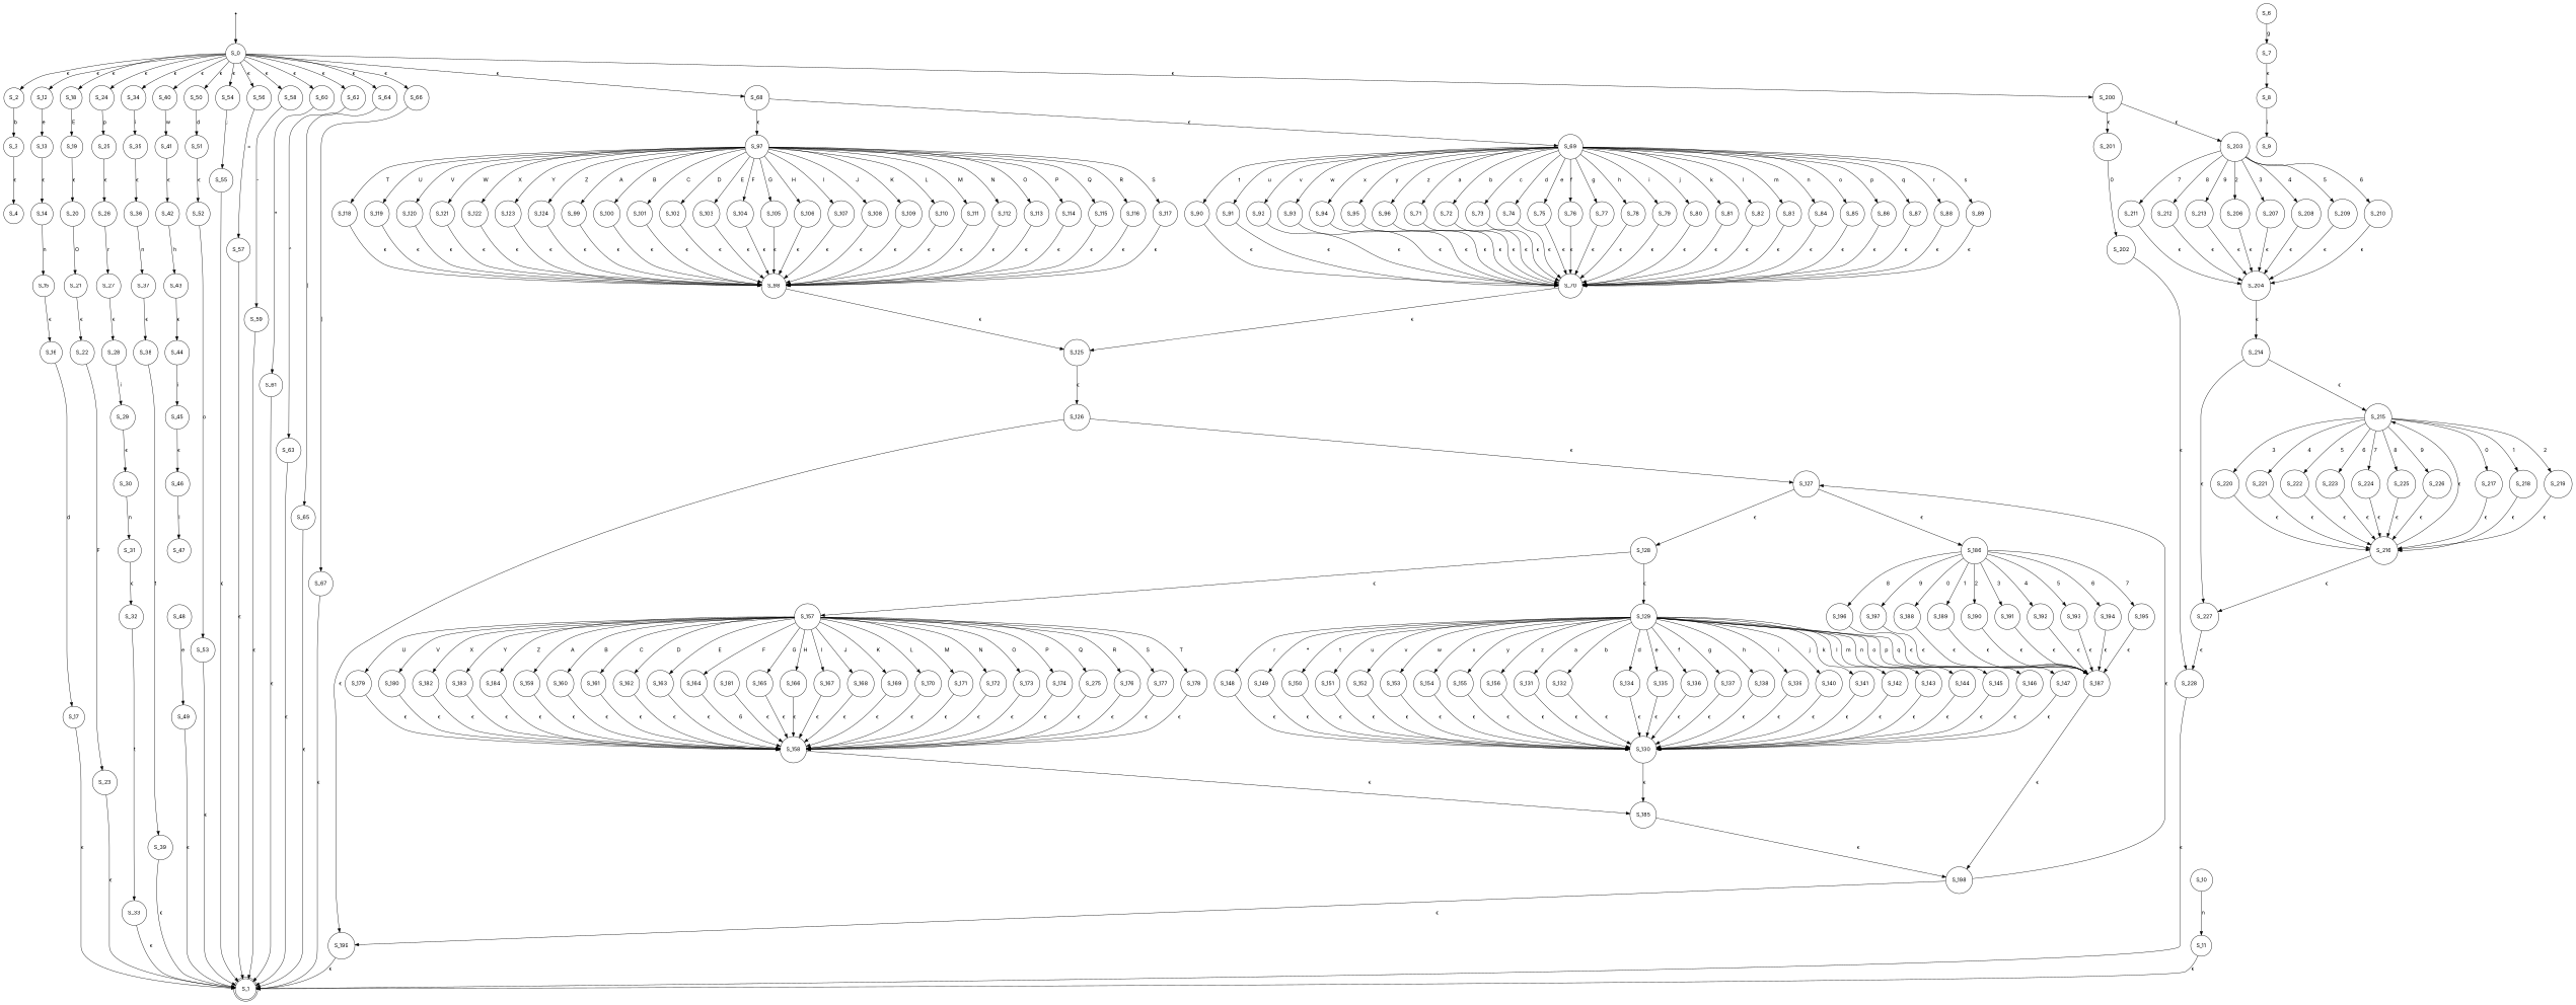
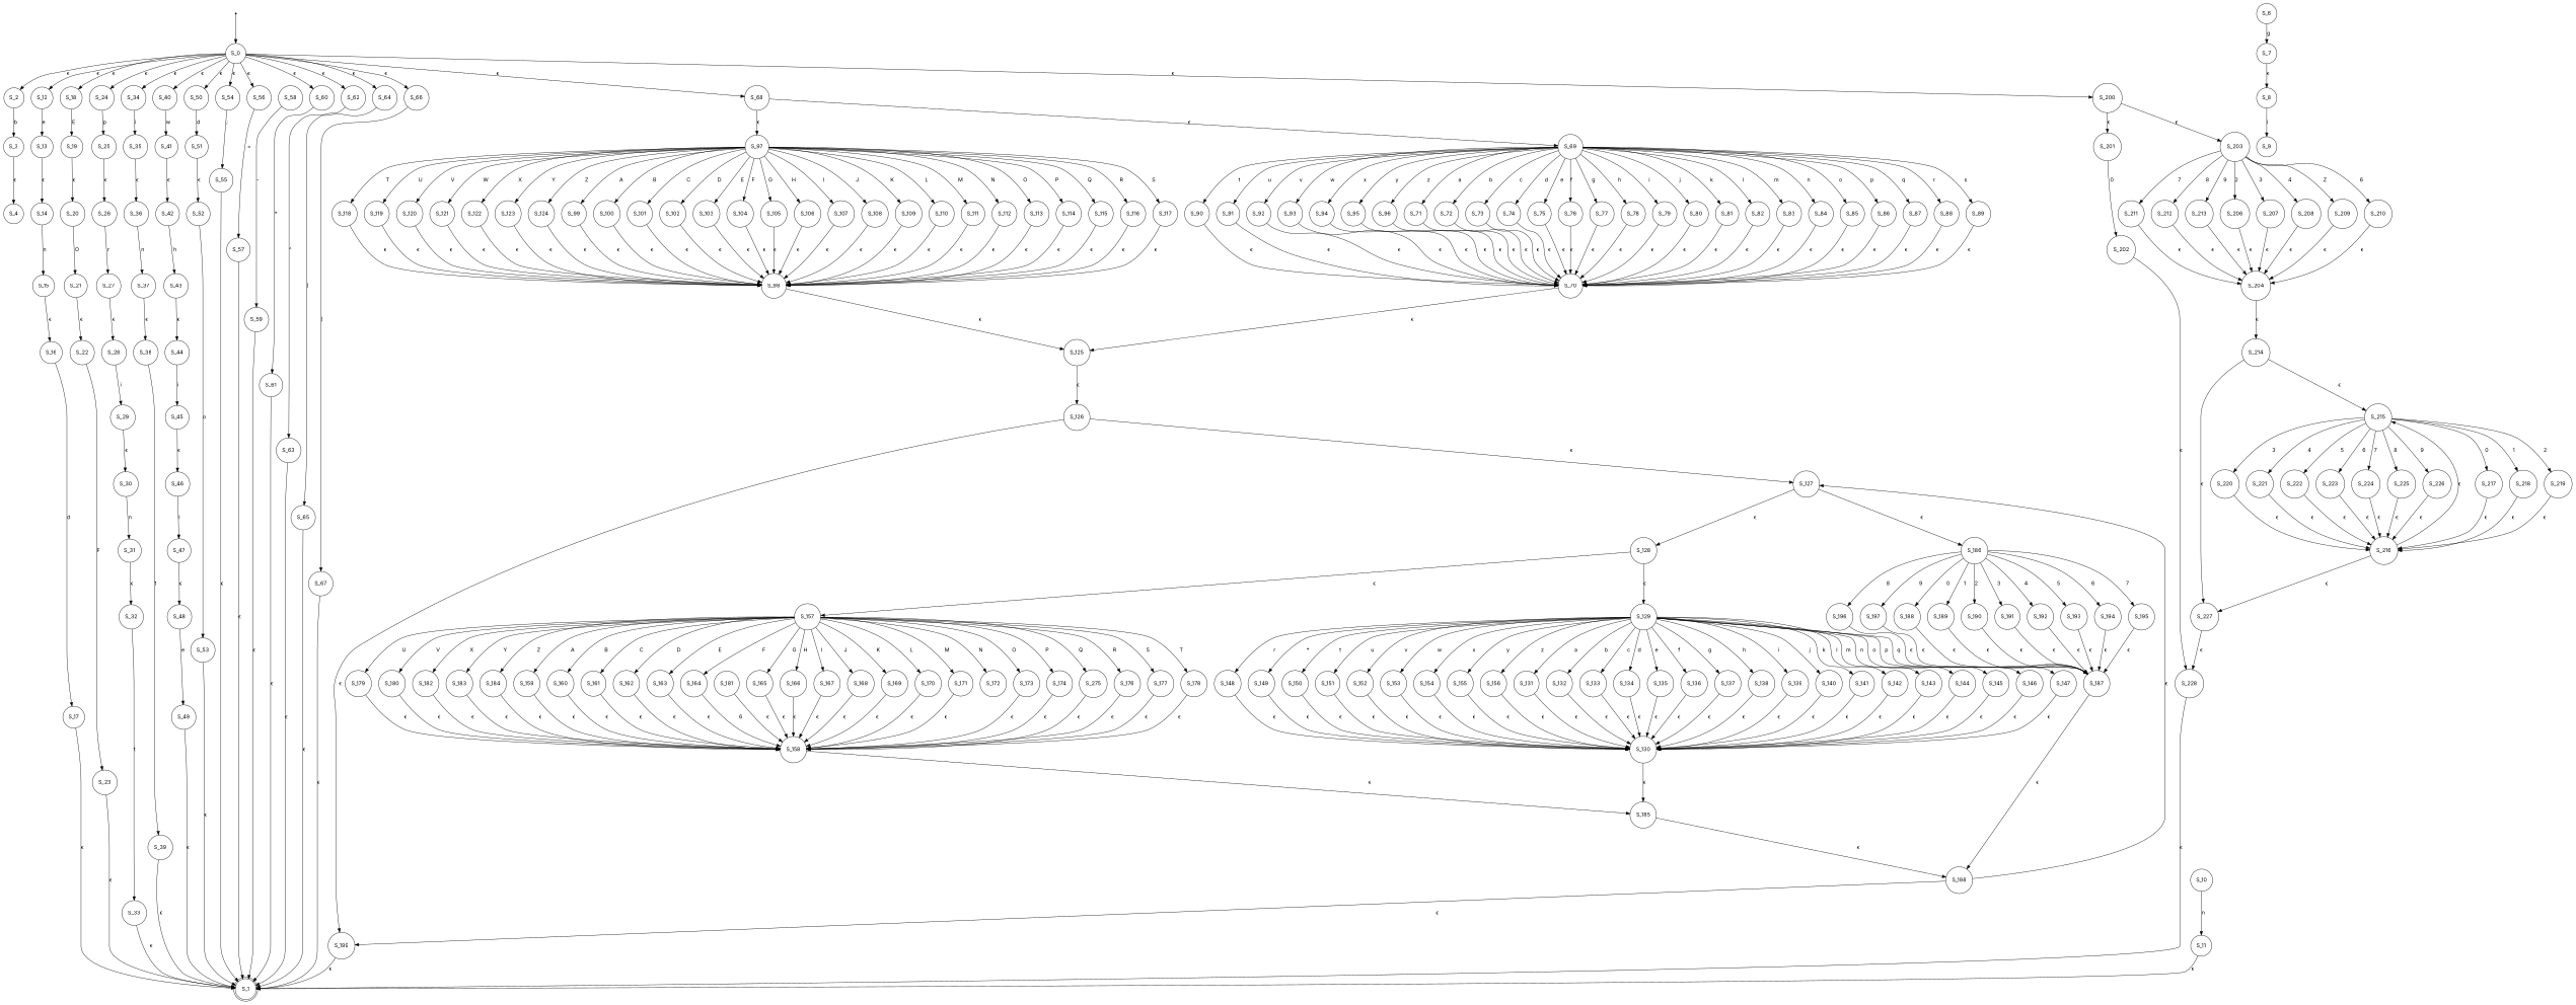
  digraph {
    fontname=Inter
    rankdir=TB
    node [fontname=Inter shape=circle]
    edge [fontname=Inter]
    qi [shape=point]
    S_0
    S_2
    S_12
    S_18
    S_24
    S_34
    S_40
    S_50
    S_54
    S_56
    S_58
    S_60
    S_62
    S_64
    S_66
    S_68
    S_200
    S_3
    S_13
    S_19
    S_25
    S_35
    S_41
    S_51
    S_55
    S_57
    S_59
    S_61
    S_63
    S_65
    S_67
    S_69
    S_97
    S_201
    S_203
    S_1 [shape=doublecircle]
    S_4
    S_14
    S_20
    S_26
    S_36
    S_42
    S_52
    S_71
    S_72
    S_73
    S_74
    S_75
    S_76
    S_77
    S_78
    S_79
    S_80
    S_81
    S_82
    S_83
    S_84
    S_85
    S_86
    S_87
    S_88
    S_89
    S_90
    S_91
    S_92
    S_93
    S_94
    S_95
    S_96
    S_99
    S_100
    S_101
    S_102
    S_103
    S_104
    S_105
    S_106
    S_107
    S_108
    S_109
    S_110
    S_111
    S_112
    S_113
    S_114
    S_115
    S_116
    S_117
    S_118
    S_119
    S_120
    S_121
    S_122
    S_123
    S_124
    S_202
    S_206
    S_207
    S_208
    S_209
    S_210
    S_211
    S_212
    S_213
    S_6
    S_7
    S_8
    S_9
    S_10
    S_11
    S_15
    S_16
    S_17
    S_21
    S_22
    S_23
    S_27
    S_28
    S_29
    S_30
    S_31
    S_32
    S_33
    S_37
    S_38
    S_39
    S_43
    S_44
    S_45
    S_46
    S_47
    S_48
    S_49
    S_53
    S_70
    S_98
    S_125
    S_126
    S_127
    S_199
    S_128
    S_186
    S_129
    S_157
    S_188
    S_189
    S_190
    S_191
    S_192
    S_193
    S_194
    S_195
    S_196
    S_197
    S_131
    S_132
+   S_133
    S_134
    S_135
    S_136
    S_137
    S_138
    S_139
    S_140
    S_141
    S_142
    S_143
    S_144
    S_145
    S_146
    S_147
    S_148
    S_149
    S_150
    S_151
    S_152
    S_153
    S_154
    S_155
    S_156
    S_159
    S_160
    S_161
    S_162
    S_163
    S_164
    S_165
    S_166
    S_167
    S_168
    S_169
    S_170
    S_171
    S_172
    S_173
    S_174
    n198 [label=S_275]
    S_176
    S_177
    S_178
    S_179
    S_180
    S_182
    S_183
    S_184
    S_187
    S_130
    S_158
    S_181
    S_185
    S_198
    S_228
    S_204
    S_214
    S_215
    S_227
    S_217
    S_218
    S_219
    S_220
    S_221
    S_222
    S_223
    S_224
    S_225
    S_226
    S_216
    qi -> S_0
    S_0 -> S_2 [label="ϵ"]
    S_0 -> S_12 [label="ϵ"]
    S_0 -> S_18 [label="ϵ"]
    S_0 -> S_24 [label="ϵ"]
    S_0 -> S_34 [label="ϵ"]
    S_0 -> S_40 [label="ϵ"]
    S_0 -> S_50 [label="ϵ"]
    S_0 -> S_54 [label="ϵ"]
    S_0 -> S_56 [label="ϵ"]
-   S_0 -> S_58 [label="ϵ"]
    S_0 -> S_60 [label="ϵ"]
    S_0 -> S_62 [label="ϵ"]
    S_0 -> S_64 [label="ϵ"]
    S_0 -> S_66 [label="ϵ"]
    S_0 -> S_68 [label="ϵ"]
    S_0 -> S_200 [label="ϵ"]
    S_2 -> S_3 [label=b]
    S_12 -> S_13 [label=e]
    S_18 -> S_19 [label=E]
    S_24 -> S_25 [label=p]
    S_34 -> S_35 [label=i]
    S_40 -> S_41 [label=w]
    S_50 -> S_51 [label=d]
    S_54 -> S_55 [label=";"]
    S_56 -> S_57 [label="="]
    S_58 -> S_59 [label="-"]
    S_60 -> S_61 [label="*"]
    S_62 -> S_63 [label="^"]
    S_64 -> S_65 [label="("]
    S_66 -> S_67 [label=")"]
    S_68 -> S_69 [label="ϵ"]
    S_68 -> S_97 [label="ϵ"]
    S_200 -> S_201 [label="ϵ"]
    S_200 -> S_203 [label="ϵ"]
    S_3 -> S_4 [label="ϵ"]
    S_13 -> S_14 [label="ϵ"]
    S_19 -> S_20 [label="ϵ"]
    S_25 -> S_26 [label="ϵ"]
    S_35 -> S_36 [label="ϵ"]
    S_41 -> S_42 [label="ϵ"]
    S_51 -> S_52 [label="ϵ"]
    S_55 -> S_1 [label="ϵ"]
    S_57 -> S_1 [label="ϵ"]
    S_59 -> S_1 [label="ϵ"]
    S_61 -> S_1 [label="ϵ"]
    S_63 -> S_1 [label="ϵ"]
    S_65 -> S_1 [label="ϵ"]
    S_67 -> S_1 [label="ϵ"]
    S_69 -> S_71 [label=a]
    S_69 -> S_72 [label=b]
    S_69 -> S_73 [label=c]
    S_69 -> S_74 [label=d]
    S_69 -> S_75 [label=e]
    S_69 -> S_76 [label=f]
    S_69 -> S_77 [label=g]
    S_69 -> S_78 [label=h]
    S_69 -> S_79 [label=i]
    S_69 -> S_80 [label=j]
    S_69 -> S_81 [label=k]
    S_69 -> S_82 [label=l]
    S_69 -> S_83 [label=m]
    S_69 -> S_84 [label=n]
    S_69 -> S_85 [label=o]
    S_69 -> S_86 [label=p]
    S_69 -> S_87 [label=q]
    S_69 -> S_88 [label=r]
    S_69 -> S_89 [label=s]
    S_69 -> S_90 [label=t]
    S_69 -> S_91 [label=u]
    S_69 -> S_92 [label=v]
    S_69 -> S_93 [label=w]
    S_69 -> S_94 [label=x]
    S_69 -> S_95 [label=y]
    S_69 -> S_96 [label=z]
    S_97 -> S_99 [label=A]
    S_97 -> S_100 [label=B]
    S_97 -> S_101 [label=C]
    S_97 -> S_102 [label=D]
    S_97 -> S_103 [label=E]
    S_97 -> S_104 [label=F]
    S_97 -> S_105 [label=G]
    S_97 -> S_106 [label=H]
    S_97 -> S_107 [label=I]
    S_97 -> S_108 [label=J]
    S_97 -> S_109 [label=K]
    S_97 -> S_110 [label=L]
    S_97 -> S_111 [label=M]
    S_97 -> S_112 [label=N]
    S_97 -> S_113 [label=O]
    S_97 -> S_114 [label=P]
    S_97 -> S_115 [label=Q]
    S_97 -> S_116 [label=R]
    S_97 -> S_117 [label=S]
    S_97 -> S_118 [label=T]
    S_97 -> S_119 [label=U]
    S_97 -> S_120 [label=V]
    S_97 -> S_121 [label=W]
    S_97 -> S_122 [label=X]
    S_97 -> S_123 [label=Y]
    S_97 -> S_124 [label=Z]
    S_201 -> S_202 [label=0]
    S_203 -> S_206 [label=2]
    S_203 -> S_207 [label=3]
    S_203 -> S_208 [label=4]
-   S_203 -> S_209 [label=5]
+   S_203 -> S_209 [label=Z]
    S_203 -> S_210 [label=6]
    S_203 -> S_211 [label=7]
    S_203 -> S_212 [label=8]
    S_203 -> S_213 [label=9]
    S_14 -> S_15 [label=n]
    S_20 -> S_21 [label=O]
    S_26 -> S_27 [label=r]
    S_36 -> S_37 [label=n]
    S_42 -> S_43 [label=h]
    S_52 -> S_53 [label=o]
    S_71 -> S_70 [label="ϵ"]
    S_72 -> S_70 [label="ϵ"]
    S_73 -> S_70 [label="ϵ"]
    S_74 -> S_70 [label="ϵ"]
    S_75 -> S_70 [label="ϵ"]
    S_76 -> S_70 [label="ϵ"]
    S_77 -> S_70 [label="ϵ"]
    S_78 -> S_70 [label="ϵ"]
    S_79 -> S_70 [label="ϵ"]
    S_80 -> S_70 [label="ϵ"]
    S_81 -> S_70 [label="ϵ"]
    S_82 -> S_70 [label="ϵ"]
    S_83 -> S_70 [label="ϵ"]
    S_84 -> S_70 [label="ϵ"]
    S_85 -> S_70 [label="ϵ"]
    S_86 -> S_70 [label="ϵ"]
    S_87 -> S_70 [label="ϵ"]
    S_88 -> S_70 [label="ϵ"]
    S_89 -> S_70 [label="ϵ"]
    S_90 -> S_70 [label="ϵ"]
    S_91 -> S_70 [label="ϵ"]
    S_92 -> S_70 [label="ϵ"]
    S_93 -> S_70 [label="ϵ"]
    S_94 -> S_70 [label="ϵ"]
    S_95 -> S_70 [label="ϵ"]
    S_96 -> S_70 [label="ϵ"]
    S_99 -> S_98 [label="ϵ"]
    S_100 -> S_98 [label="ϵ"]
    S_101 -> S_98 [label="ϵ"]
    S_102 -> S_98 [label="ϵ"]
    S_103 -> S_98 [label="ϵ"]
    S_104 -> S_98 [label="ϵ"]
    S_105 -> S_98 [label="ϵ"]
    S_106 -> S_98 [label="ϵ"]
    S_107 -> S_98 [label="ϵ"]
    S_108 -> S_98 [label="ϵ"]
    S_109 -> S_98 [label="ϵ"]
    S_110 -> S_98 [label="ϵ"]
    S_111 -> S_98 [label="ϵ"]
    S_112 -> S_98 [label="ϵ"]
    S_113 -> S_98 [label="ϵ"]
    S_114 -> S_98 [label="ϵ"]
    S_115 -> S_98 [label="ϵ"]
    S_116 -> S_98 [label="ϵ"]
    S_117 -> S_98 [label="ϵ"]
    S_118 -> S_98 [label="ϵ"]
    S_119 -> S_98 [label="ϵ"]
    S_120 -> S_98 [label="ϵ"]
    S_121 -> S_98 [label="ϵ"]
    S_122 -> S_98 [label="ϵ"]
    S_123 -> S_98 [label="ϵ"]
    S_124 -> S_98 [label="ϵ"]
    S_202 -> S_228 [label="ϵ"]
    S_206 -> S_204 [label="ϵ"]
    S_207 -> S_204 [label="ϵ"]
    S_208 -> S_204 [label="ϵ"]
    S_209 -> S_204 [label="ϵ"]
    S_210 -> S_204 [label="ϵ"]
    S_211 -> S_204 [label="ϵ"]
    S_212 -> S_204 [label="ϵ"]
    S_213 -> S_204 [label="ϵ"]
    S_6 -> S_7 [label=g]
    S_7 -> S_8 [label="ϵ"]
    S_8 -> S_9 [label=i]
    S_10 -> S_11 [label=n]
    S_11 -> S_1 [label="ϵ"]
    S_15 -> S_16 [label="ϵ"]
    S_16 -> S_17 [label=d]
    S_17 -> S_1 [label="ϵ"]
    S_21 -> S_22 [label="ϵ"]
    S_22 -> S_23 [label=F]
    S_23 -> S_1 [label="ϵ"]
    S_27 -> S_28 [label="ϵ"]
    S_28 -> S_29 [label=i]
    S_29 -> S_30 [label="ϵ"]
    S_30 -> S_31 [label=n]
    S_31 -> S_32 [label="ϵ"]
    S_32 -> S_33 [label=t]
    S_33 -> S_1 [label="ϵ"]
    S_37 -> S_38 [label="ϵ"]
    S_38 -> S_39 [label=t]
    S_39 -> S_1 [label="ϵ"]
    S_43 -> S_44 [label="ϵ"]
    S_44 -> S_45 [label=i]
    S_45 -> S_46 [label="ϵ"]
    S_46 -> S_47 [label=l]
+   S_47 -> S_48 [label="ϵ"]
    S_48 -> S_49 [label=e]
    S_49 -> S_1 [label="ϵ"]
    S_53 -> S_1 [label="ϵ"]
    S_70 -> S_125 [label="ϵ"]
    S_98 -> S_125 [label="ϵ"]
    S_125 -> S_126 [label="ϵ"]
    S_126 -> S_127 [label="ϵ"]
    S_126 -> S_199 [label="ϵ"]
    S_127 -> S_128 [label="ϵ"]
    S_127 -> S_186 [label="ϵ"]
    S_199 -> S_1 [label="ϵ"]
    S_128 -> S_129 [label="ϵ"]
    S_128 -> S_157 [label="ϵ"]
    S_186 -> S_188 [label=0]
    S_186 -> S_189 [label=1]
    S_186 -> S_190 [label=2]
    S_186 -> S_191 [label=3]
    S_186 -> S_192 [label=4]
    S_186 -> S_193 [label=5]
    S_186 -> S_194 [label=6]
    S_186 -> S_195 [label=7]
    S_186 -> S_196 [label=8]
    S_186 -> S_197 [label=9]
    S_129 -> S_131 [label=a]
    S_129 -> S_132 [label=b]
+   S_129 -> S_133 [label=c]
    S_129 -> S_134 [label=d]
    S_129 -> S_135 [label=e]
    S_129 -> S_136 [label=f]
    S_129 -> S_137 [label=g]
    S_129 -> S_138 [label=h]
    S_129 -> S_139 [label=i]
    S_129 -> S_140 [label=j]
    S_129 -> S_141 [label=k]
    S_129 -> S_142 [label=l]
    S_129 -> S_143 [label=m]
    S_129 -> S_144 [label=n]
    S_129 -> S_145 [label=o]
    S_129 -> S_146 [label=p]
    S_129 -> S_147 [label=q]
    S_129 -> S_148 [label=r]
    S_129 -> S_149 [label="*"]
    S_129 -> S_150 [label=t]
    S_129 -> S_151 [label=u]
    S_129 -> S_152 [label=v]
    S_129 -> S_153 [label=w]
    S_129 -> S_154 [label=x]
    S_129 -> S_155 [label=y]
    S_129 -> S_156 [label=z]
    S_157 -> S_159 [label=A]
    S_157 -> S_160 [label=B]
    S_157 -> S_161 [label=C]
    S_157 -> S_162 [label=D]
    S_157 -> S_163 [label=E]
    S_157 -> S_164 [label=F]
    S_157 -> S_165 [label=G]
    S_157 -> S_166 [label=H]
    S_157 -> S_167 [label=I]
    S_157 -> S_168 [label=J]
    S_157 -> S_169 [label=K]
    S_157 -> S_170 [label=L]
    S_157 -> S_171 [label=M]
    S_157 -> S_172 [label=N]
    S_157 -> S_173 [label=O]
    S_157 -> S_174 [label=P]
    S_157 -> n198 [label=Q]
    S_157 -> S_176 [label=R]
    S_157 -> S_177 [label=S]
    S_157 -> S_178 [label=T]
    S_157 -> S_179 [label=U]
    S_157 -> S_180 [label=V]
    S_157 -> S_182 [label=X]
    S_157 -> S_183 [label=Y]
    S_157 -> S_184 [label=Z]
    S_188 -> S_187 [label="ϵ"]
    S_189 -> S_187 [label="ϵ"]
    S_190 -> S_187 [label="ϵ"]
    S_191 -> S_187 [label="ϵ"]
    S_192 -> S_187 [label="ϵ"]
    S_193 -> S_187 [label="ϵ"]
    S_194 -> S_187 [label="ϵ"]
    S_195 -> S_187 [label="ϵ"]
    S_196 -> S_187 [label="ϵ"]
    S_197 -> S_187 [label="ϵ"]
    S_131 -> S_130 [label="ϵ"]
    S_132 -> S_130 [label="ϵ"]
+   S_133 -> S_130 [label="ϵ"]
    S_134 -> S_130 [label="ϵ"]
    S_135 -> S_130 [label="ϵ"]
    S_136 -> S_130 [label="ϵ"]
    S_137 -> S_130 [label="ϵ"]
    S_138 -> S_130 [label="ϵ"]
    S_139 -> S_130 [label="ϵ"]
    S_140 -> S_130 [label="ϵ"]
    S_141 -> S_130 [label="ϵ"]
    S_142 -> S_130 [label="ϵ"]
    S_143 -> S_130 [label="ϵ"]
    S_144 -> S_130 [label="ϵ"]
    S_145 -> S_130 [label="ϵ"]
    S_146 -> S_130 [label="ϵ"]
    S_147 -> S_130 [label="ϵ"]
    S_148 -> S_130 [label="ϵ"]
    S_149 -> S_130 [label="ϵ"]
    S_150 -> S_130 [label="ϵ"]
    S_151 -> S_130 [label="ϵ"]
    S_152 -> S_130 [label="ϵ"]
    S_153 -> S_130 [label="ϵ"]
    S_154 -> S_130 [label="ϵ"]
    S_155 -> S_130 [label="ϵ"]
    S_156 -> S_130 [label="ϵ"]
    S_159 -> S_158 [label="ϵ"]
    S_160 -> S_158 [label="ϵ"]
    S_161 -> S_158 [label="ϵ"]
    S_162 -> S_158 [label="ϵ"]
    S_163 -> S_158 [label="ϵ"]
    S_164 -> S_158 [label=6]
    S_165 -> S_158 [label="ϵ"]
    S_166 -> S_158 [label="ϵ"]
    S_167 -> S_158 [label="ϵ"]
    S_168 -> S_158 [label="ϵ"]
    S_169 -> S_158 [label="ϵ"]
    S_170 -> S_158 [label="ϵ"]
    S_171 -> S_158 [label="ϵ"]
-   S_172 -> S_158 [label="ϵ"]
    S_173 -> S_158 [label="ϵ"]
    S_174 -> S_158 [label="ϵ"]
    n198 -> S_158 [label="ϵ"]
    S_176 -> S_158 [label="ϵ"]
    S_177 -> S_158 [label="ϵ"]
    S_178 -> S_158 [label="ϵ"]
    S_179 -> S_158 [label="ϵ"]
    S_180 -> S_158 [label="ϵ"]
    S_182 -> S_158 [label="ϵ"]
    S_183 -> S_158 [label="ϵ"]
    S_184 -> S_158 [label="ϵ"]
    S_187 -> S_198 [label="ϵ"]
    S_130 -> S_185 [label="ϵ"]
    S_158 -> S_185 [label="ϵ"]
    S_181 -> S_158 [label="ϵ"]
    S_185 -> S_198 [label="ϵ"]
    S_198 -> S_127 [label="ϵ"]
    S_198 -> S_199 [label="ϵ"]
    S_228 -> S_1 [label="ϵ"]
    S_204 -> S_214 [label="ϵ"]
    S_214 -> S_215 [label="ϵ"]
    S_214 -> S_227 [label="ϵ"]
    S_215 -> S_217 [label=0]
    S_215 -> S_218 [label=1]
    S_215 -> S_219 [label=2]
    S_215 -> S_220 [label=3]
    S_215 -> S_221 [label=4]
    S_215 -> S_222 [label=5]
    S_215 -> S_223 [label=6]
    S_215 -> S_224 [label=7]
    S_215 -> S_225 [label=8]
    S_215 -> S_226 [label=9]
    S_227 -> S_228 [label="ϵ"]
    S_217 -> S_216 [label="ϵ"]
    S_218 -> S_216 [label="ϵ"]
    S_219 -> S_216 [label="ϵ"]
    S_220 -> S_216 [label="ϵ"]
    S_221 -> S_216 [label="ϵ"]
    S_222 -> S_216 [label="ϵ"]
    S_223 -> S_216 [label="ϵ"]
    S_224 -> S_216 [label="ϵ"]
    S_225 -> S_216 [label="ϵ"]
    S_226 -> S_216 [label="ϵ"]
    S_216 -> S_215 [label="ϵ"]
    S_216 -> S_227 [label="ϵ"]
  }
